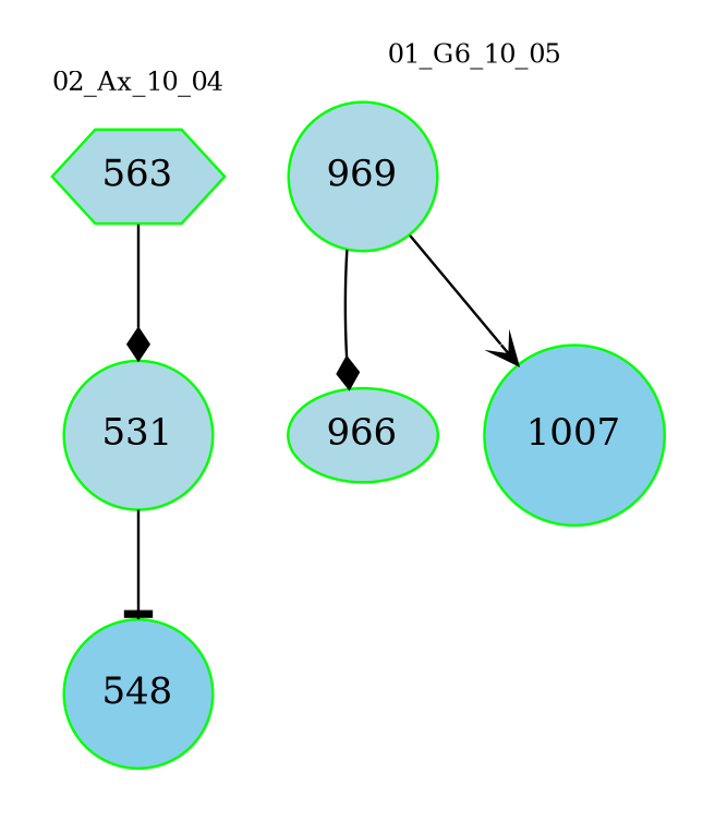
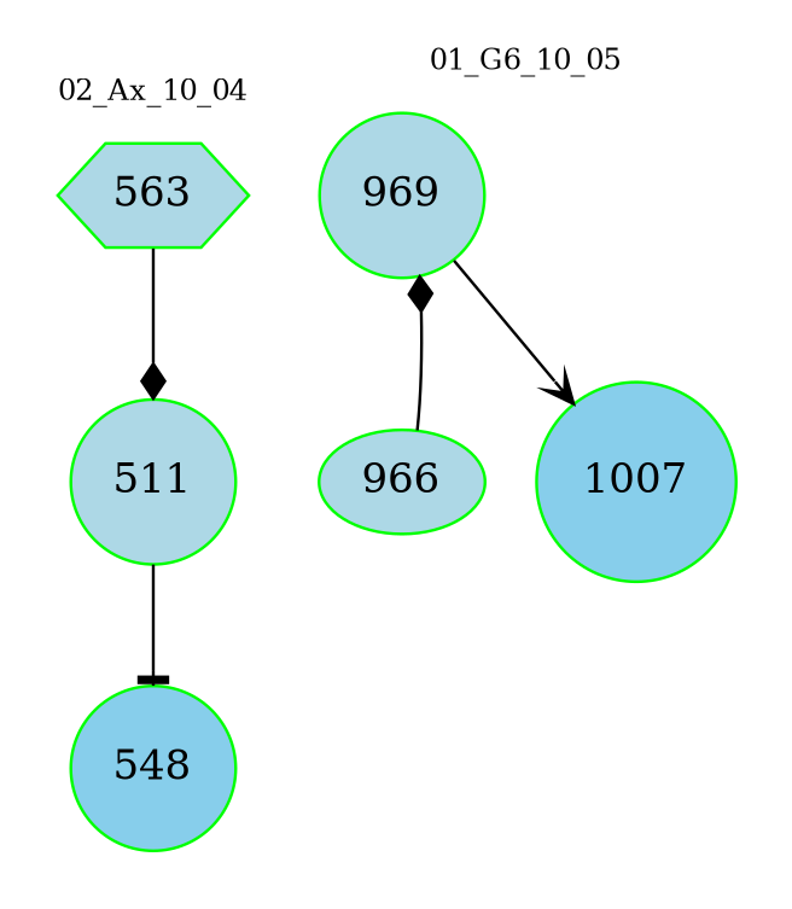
  digraph {
    fontname="DejaVu Serif"
    node [color=green fillcolor=lightblue fontname="DejaVu Serif" shape=circle style=filled]
    edge [arrowhead=diamond color=black fontname="DejaVu Serif"]
-   n1 [label=531]
+   n1 [label=511]
    n2 [fillcolor=skyblue label=548]
    n3 [label=563 shape=hexagon]
    n4 [label=969]
    n5 [label=966 shape=ellipse]
    n6 [fillcolor=skyblue label=1007]
    subgraph cluster_1 {
      color=white
      fontsize=10
      label="02_Ax_10_04"
      n1
      n2
      n3
    }
    subgraph cluster_2 {
      color=white
      fontsize=10
      label="01_G6_10_05"
      n4
      n5
      n6
    }
    n1 -> n2 [arrowhead=tee]
    n3 -> n1
-   n4 -> n5
+   n5 -> n4
    n4 -> n6 [arrowhead=vee]
  }
